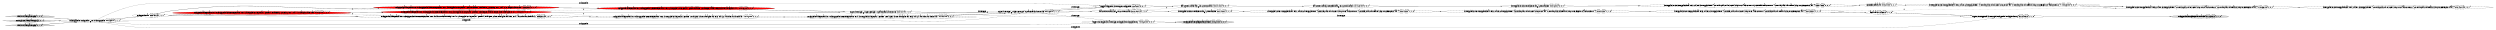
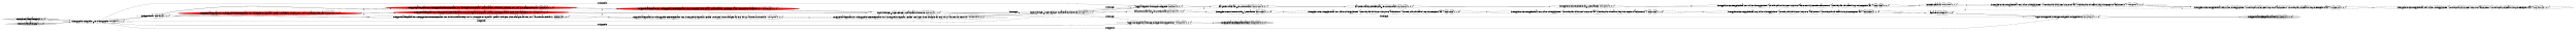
  digraph {
    rankdir=LR
    node [fillcolor=white shape=ellipse style=filled]
    edge [style=bold]
-   n1 [fillcolor=lightgray label="testClusterStateUpdateLogging['1', '0', '0']" shape=diamond]
    n2 [label="MockLogAppender mockAppender = new MockLogAppender()@@@3@@@['1', '1', '1']"]
    n3 [label="Loggers.addAppender(clusterLogger,mockAppender)@@@9@@@['0', '0', '1']"]
    n4 [label="{Loggers.removeAppender(clusterLogger,mockAppender)mockAppender.stop()}@@@60@@@['0', '0', '1']"]
    n5 [label="mockAppender.start()@@@4@@@['1', '1', '1']"]
    n6 [label="Logger clusterLogger = Loggers.getLogger(\"org.elasticsearch.cluster.service\")@@@8@@@['1', '1', '1']"]
    n7 [label="{Loggers.removeAppender(clusterLogger,mockAppender)mockAppender.stop()}@@@47@@@['1', '1', '0']"]
    n8 [label="final CountDownLatch latch = new CountDownLatch(4)@@@11@@@['0', '0', '1']"]
    n9 [label="final CountDownLatch processedFirstTask = new CountDownLatch(1)@@@12@@@['0', '0', '1']"]
    n10 [label="mockAppender.addExpectation(new MockLogAppender.UnseenEventExpectation(\"test1 shouldn't see because setting is too low\",clusterApplierService.getClass().getName(),Level.WARN,\"*cluster state applier task (test1( took (*( above the warn threshold of *\"))@@@5@@@['0', '0', '1']"]
    n11 [label="mockAppender.addExpectation(new MockLogAppender.SeenEventExpectation(\"test2\",clusterApplierService.getClass().getName(),Level.WARN,\"*cluster state applier task (test2( took (32s( above the warn threshold of *\"))@@@6@@@['0', '0', '1']"]
    n12 [label="mockAppender.addExpectation(new MockLogAppender.SeenEventExpectation(\"test4\",clusterApplierService.getClass().getName(),Level.WARN,\"*cluster state applier task (test3( took (34s( above the warn threshold of *\"))@@@7@@@['0', '0', '1']"]
    n13 [label="clusterApplierService.runOnApplierThread(\"test2\",null,new ClusterApplyListener(){@Override public void onSuccess(String source){fail()}@Override public void onFailure(String source,Exception e){latch.countDown()}})@@@25@@@['0', '0', '1']"]
    n14 [label="clusterApplierService.runOnApplierThread(\"test3\",null,new ClusterApplyListener(){@Override public void onSuccess(String source){latch.countDown()}@Override public void onFailure(String source,Exception e){fail()}})@@@38@@@['0', '0', '1']"]
    n15 [label="clusterApplierService.runOnApplierThread(\"test4\",null,new ClusterApplyListener(){@Override public void onSuccess(String source){latch.countDown()}@Override public void onFailure(String source,Exception e){fail()}})@@@47@@@['0', '0', '1']"]
    n16 [label="clusterApplierService.currentTimeOverride = System.nanoTime()@@@13@@@['0', '0', '1']"]
    n17 [label="clusterApplierService.runOnApplierThread(\"test1\",null,new ClusterApplyListener(){@Override public void onSuccess(String source){latch.countDown()processedFirstTask.countDown()}@Override public void onFailure(String source,Exception e){fail()}})@@@14@@@['0', '0', '1']"]
    n18 [label="processedFirstTask.await()@@@24@@@['0', '0', '1']"]
    n19 [fillcolor=lightgray label="testLongClusterStateUpdateLogging['0', '0', '1']" shape=diamond]
    n20 [label="clusterApplierService.runOnApplierThread(\"test1\",null,new ClusterApplyListener(){@Override public void onSuccess(String source){latch.countDown()}@Override public void onFailure(String source,Exception e){fail()}})@@@12@@@['1', '1', '0']"]
    n21 [label="clusterApplierService.runOnApplierThread(\"test2\",null,new ClusterApplyListener(){@Override public void onSuccess(String source){fail()}@Override public void onFailure(String source,Exception e){latch.countDown()}})@@@21@@@['1', '1', '0']"]
    n22 [label="clusterApplierService.runOnApplierThread(\"test3\",null,new ClusterApplyListener(){@Override public void onSuccess(String source){latch.countDown()}@Override public void onFailure(String source,Exception e){fail()}})@@@34@@@['1', '1', '0']"]
    n23 [label="final CountDownLatch latch = new CountDownLatch(3)@@@10@@@['1', '1', '0']"]
    n24 [label="clusterApplierService.currentTimeOverride = System.nanoTime()@@@11@@@['1', '1', '0']"]
    n25 [fillcolor=lightgray label="mockAppender.assertAllExpectationsMatched()@@@64@@@['0', '0', '1']"]
    n26 [fillcolor=red label="mockAppender.addExpectation(new MockLogAppender.SeenEventExpectation(\"test1\",clusterApplierService.getClass().getName(),Level.DEBUG,\"*processing (test1(: took (1s( no change in cluster state\"))@@@5@@@['1', '0', '0']"]
    n27 [fillcolor=red label="mockAppender.addExpectation(new MockLogAppender.SeenEventExpectation(\"test1\",clusterApplierService.getClass().getCanonicalName(),Level.DEBUG,\"*processing (test1(: took (1s( no change in cluster state\"))@@@5@@@['0', '1', '0']"]
    n28 [fillcolor=lightgray label="mockAppender.assertAllExpectationsMatched()@@@51@@@['1', '1', '0']"]
    n29 [fillcolor=lightgray label="testClusterStateUpdateLogging['0', '1', '0']" shape=diamond]
    n30 [fillcolor=red label="mockAppender.addExpectation(new MockLogAppender.SeenEventExpectation(\"test2\",clusterApplierService.getClass().getName(),Level.TRACE,\"*failed to execute cluster state applier in (2s(*\"))@@@6@@@['1', '0', '0']"]
    n31 [fillcolor=red label="mockAppender.addExpectation(new MockLogAppender.SeenEventExpectation(\"test2\",clusterApplierService.getClass().getCanonicalName(),Level.TRACE,\"*failed to execute cluster state applier in (2s(*\"))@@@6@@@['0', '1', '0']"]
    n32 [label="Logger clusterLogger = Loggers.getLogger(\"org.elasticsearch.cluster.service\")@@@7@@@['1', '1', '0']"]
    n33 [label="latch.await()@@@45@@@['1', '1', '0']"]
-   n1 -> n2
    n2 -> n3 [label=mockAppender style=solid]
    n2 -> n4 [label=mockAppender style=solid]
    n2 -> n5
    n2 -> n6 [label=mockAppender style=solid]
    n2 -> n7 [label=mockAppender style=solid]
    n3 -> n8
    n4 -> n25
    n5 -> n10
    n5 -> n26
    n5 -> n27
    n6 -> n3 [label=clusterLogger style=solid]
    n6 -> n3
    n6 -> n4 [label=clusterLogger style=solid]
    n6 -> n23
    n7 -> n28
    n8 -> n9
    n9 -> n16
    n10 -> n11
    n11 -> n12
    n12 -> n6
    n13 -> n14
    n14 -> n15
    n16 -> n17
    n17 -> n18
    n18 -> n13
    n19 -> n2
    n20 -> n21
    n21 -> n22
    n22 -> n14 [label=0 style=dashed]
    n22 -> n33
    n23 -> n8 [label=0 style=dashed]
    n23 -> n24
    n24 -> n20
    n26 -> n10 [label=0 style=dashed]
    n26 -> n27 [label=0 style=dashed]
    n26 -> n30
    n27 -> n31
    n29 -> n2
    n30 -> n11 [label=0 style=dashed]
    n30 -> n31 [label=0 style=dashed]
    n30 -> n32
    n31 -> n32
    n32 -> n6 [label=clusterLogger style=solid]
    n32 -> n6
    n32 -> n7 [label=clusterLogger style=solid]
    n33 -> n7
  }
